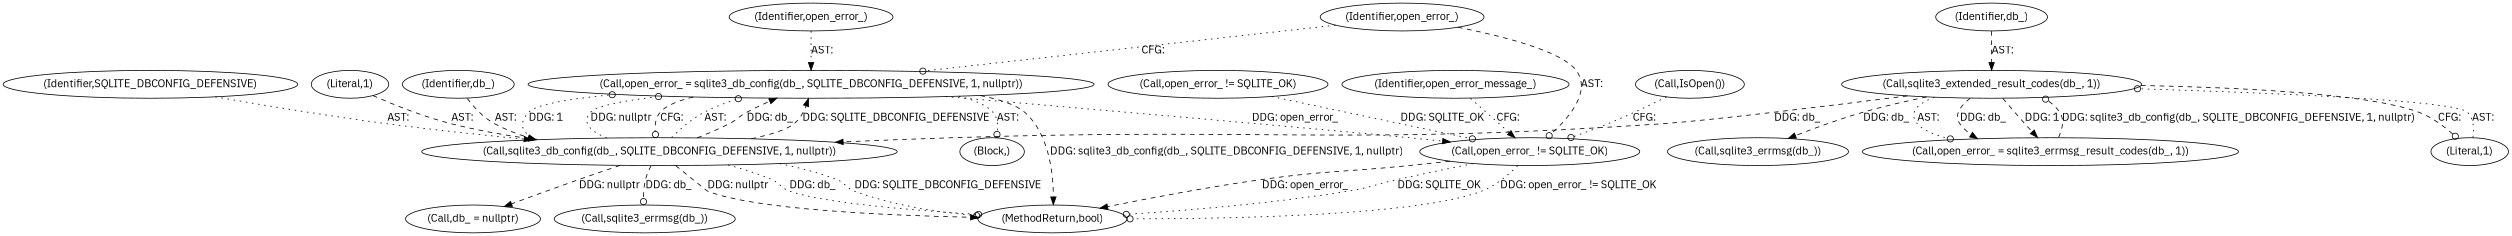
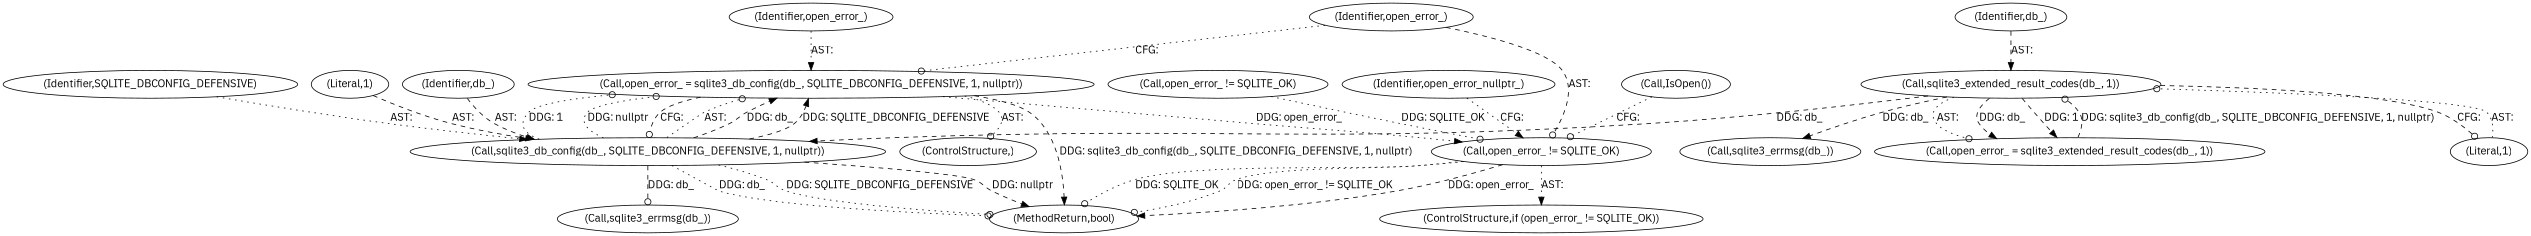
  digraph {
    fontname="IBM Plex Sans"
    node [fontname="IBM Plex Sans"]
    edge [arrowhead=odot fontname="IBM Plex Sans" style=dashed]
    n1 [label="(Call,open_error_ = sqlite3_db_config(db_, SQLITE_DBCONFIG_DEFENSIVE, 1, nullptr))"]
    n2 [label="(Call,sqlite3_db_config(db_, SQLITE_DBCONFIG_DEFENSIVE, 1, nullptr))"]
    n3 [label="(Call,open_error_ != SQLITE_OK)"]
-   n4 [label="(Block,)"]
+   n4 [label="(ControlStructure,)"]
    n5 [label="(MethodReturn,bool)"]
-   n6 [label="(Call,db_ = nullptr)"]
    n7 [label="(Call,sqlite3_errmsg(db_))"]
+   n8 [label="(ControlStructure,if (open_error_ != SQLITE_OK))"]
    n9 [label="(Call,sqlite3_extended_result_codes(db_, 1))"]
    n10 [label="(Call,sqlite3_errmsg(db_))"]
-   n11 [label="(Call,open_error_ = sqlite3_errmsg_result_codes(db_, 1))"]
+   n11 [label="(Call,open_error_ = sqlite3_extended_result_codes(db_, 1))"]
    n12 [label="(Literal,1)"]
    n13 [label="(Identifier,SQLITE_DBCONFIG_DEFENSIVE)"]
    n14 [label="(Identifier,open_error_)"]
    n15 [label="(Call,IsOpen())"]
    n16 [label="(Literal,1)"]
    n17 [label="(Call,open_error_ != SQLITE_OK)"]
    n18 [label="(Identifier,db_)"]
-   n19 [label="(Identifier,open_error_message_)"]
+   n19 [label="(Identifier,open_error_nullptr_)"]
    n20 [label="(Identifier,db_)"]
    n21 [label="(Identifier,open_error_)"]
    n1 -> n2 [label="CFG: "]
    n1 -> n3 [arrowhead=normal label="DDG: open_error_" style=dotted]
    n1 -> n4 [label="AST: " style=dotted]
    n1 -> n5 [arrowhead=normal label="DDG: sqlite3_db_config(db_, SQLITE_DBCONFIG_DEFENSIVE, 1, nullptr)"]
    n2 -> n1 [label="AST: " style=dotted]
    n2 -> n1 [arrowhead=normal label="DDG: db_"]
    n2 -> n1 [arrowhead=normal label="DDG: SQLITE_DBCONFIG_DEFENSIVE"]
    n2 -> n1 [label="DDG: 1" style=dotted]
    n2 -> n1 [label="DDG: nullptr" style=dotted]
    n2 -> n5 [label="DDG: db_" style=dotted]
    n2 -> n5 [label="DDG: SQLITE_DBCONFIG_DEFENSIVE" style=dotted]
    n2 -> n5 [arrowhead=normal label="DDG: nullptr"]
-   n2 -> n6 [arrowhead=normal label="DDG: nullptr"]
    n2 -> n7 [label="DDG: db_"]
    n3 -> n5 [arrowhead=normal label="DDG: open_error_"]
    n3 -> n5 [label="DDG: SQLITE_OK" style=dotted]
    n3 -> n5 [label="DDG: open_error_ != SQLITE_OK" style=dotted]
+   n3 -> n8 [arrowhead=normal label="AST: " style=dotted]
    n9 -> n2 [arrowhead=normal label="DDG: db_"]
    n9 -> n10 [arrowhead=normal label="DDG: db_"]
    n9 -> n11 [label="AST: " style=dotted]
    n9 -> n11 [arrowhead=normal label="DDG: db_"]
    n9 -> n11 [arrowhead=normal label="DDG: 1"]
    n9 -> n12 [label="CFG: "]
    n11 -> n9 [label="DDG: sqlite3_db_config(db_, SQLITE_DBCONFIG_DEFENSIVE, 1, nullptr)"]
    n12 -> n9 [label="AST: " style=dotted]
    n13 -> n2 [arrowhead=normal label="AST: " style=dotted]
    n14 -> n1 [arrowhead=normal label="AST: " style=dotted]
    n15 -> n3 [label="CFG: " style=dotted]
    n16 -> n2 [arrowhead=normal label="AST: "]
    n17 -> n3 [label="DDG: SQLITE_OK" style=dotted]
    n18 -> n2 [arrowhead=normal label="AST: "]
    n19 -> n3 [arrowhead=normal label="CFG: " style=dotted]
    n20 -> n9 [arrowhead=normal label="AST: "]
    n21 -> n1 [label="CFG: " style=dotted]
    n21 -> n3 [label="AST: "]
  }
